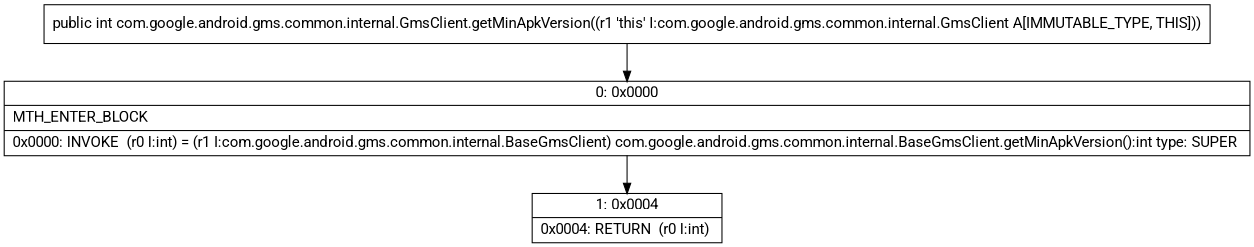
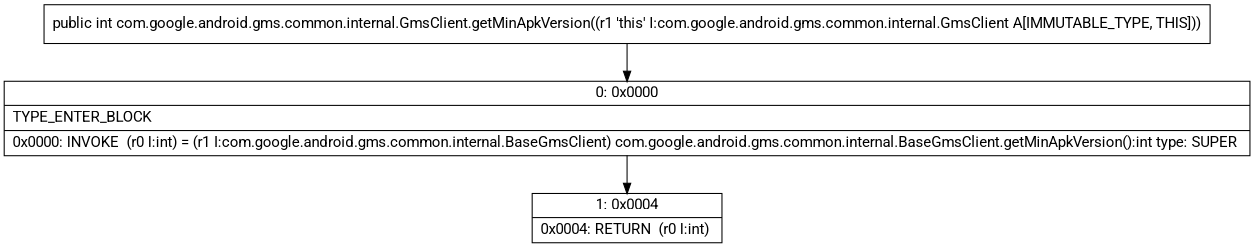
  digraph {
    fontname=Roboto
    node [shape=record fontname=Roboto]
    edge [fontname=Roboto]
-   n1 [label="{0\:\ 0x0000|MTH_ENTER_BLOCK\l|0x0000: INVOKE  (r0 I:int) = (r1 I:com.google.android.gms.common.internal.BaseGmsClient) com.google.android.gms.common.internal.BaseGmsClient.getMinApkVersion():int type: SUPER \l}"]
+   n1 [label="{0\:\ 0x0000|TYPE_ENTER_BLOCK\l|0x0000: INVOKE  (r0 I:int) = (r1 I:com.google.android.gms.common.internal.BaseGmsClient) com.google.android.gms.common.internal.BaseGmsClient.getMinApkVersion():int type: SUPER \l}"]
    n2 [label="{1\:\ 0x0004|0x0004: RETURN  (r0 I:int) \l}"]
    n3 [label="{public int com.google.android.gms.common.internal.GmsClient.getMinApkVersion((r1 'this' I:com.google.android.gms.common.internal.GmsClient A[IMMUTABLE_TYPE, THIS])) }"]
    n1 -> n2
    n3 -> n1
  }
